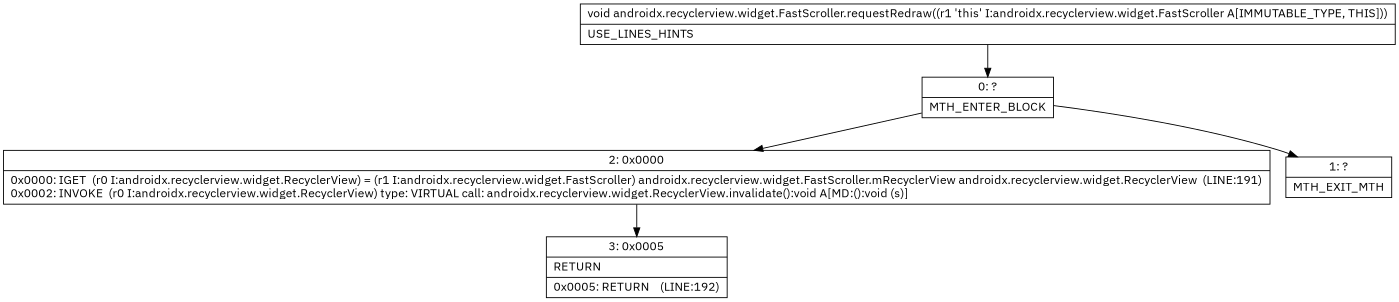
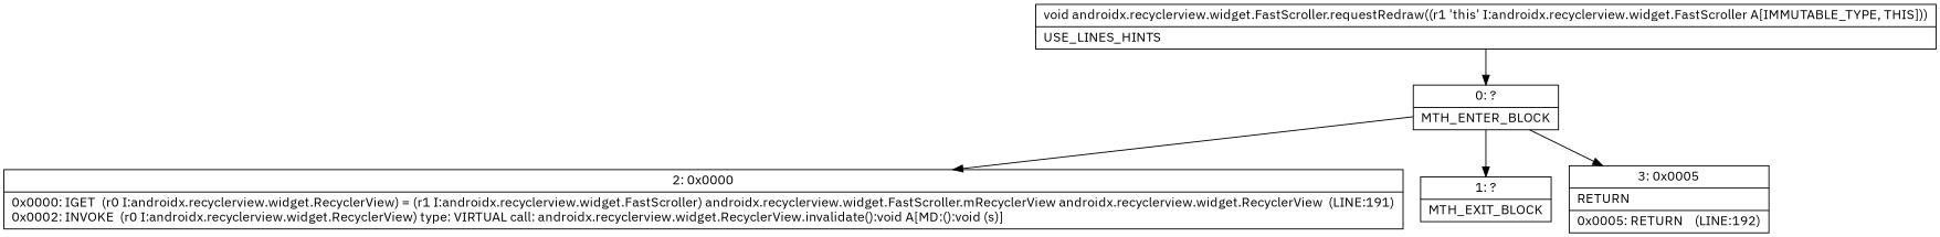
  digraph {
    fontname="IBM Plex Sans"
    node [fontname="IBM Plex Sans" shape=record]
    edge [fontname="IBM Plex Sans"]
    n1 [label="{0\:\ ?|MTH_ENTER_BLOCK\l}"]
    n2 [label="{2\:\ 0x0000|0x0000: IGET  (r0 I:androidx.recyclerview.widget.RecyclerView) = (r1 I:androidx.recyclerview.widget.FastScroller) androidx.recyclerview.widget.FastScroller.mRecyclerView androidx.recyclerview.widget.RecyclerView  (LINE:191)\l0x0002: INVOKE  (r0 I:androidx.recyclerview.widget.RecyclerView) type: VIRTUAL call: androidx.recyclerview.widget.RecyclerView.invalidate():void A[MD:():void (s)]\l}"]
-   n3 [label="{1\:\ ?|MTH_EXIT_MTH\l}"]
+   n3 [label="{1\:\ ?|MTH_EXIT_BLOCK\l}"]
    n4 [label="{3\:\ 0x0005|RETURN\l|0x0005: RETURN    (LINE:192)\l}"]
    n5 [label="{void androidx.recyclerview.widget.FastScroller.requestRedraw((r1 'this' I:androidx.recyclerview.widget.FastScroller A[IMMUTABLE_TYPE, THIS]))  | USE_LINES_HINTS\l}"]
    n1 -> n2
    n1 -> n3
-   n2 -> n4
+   n1 -> n4
    n5 -> n1
  }
